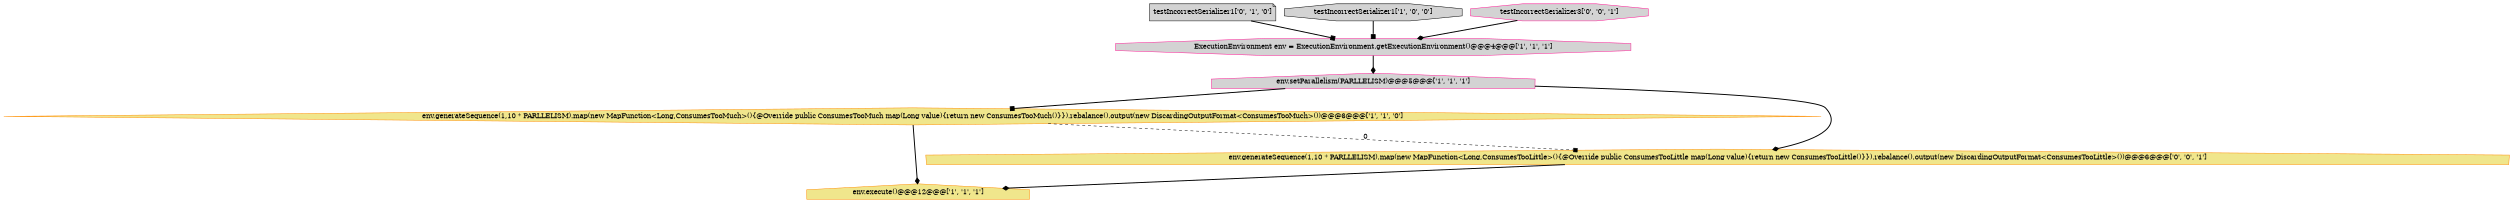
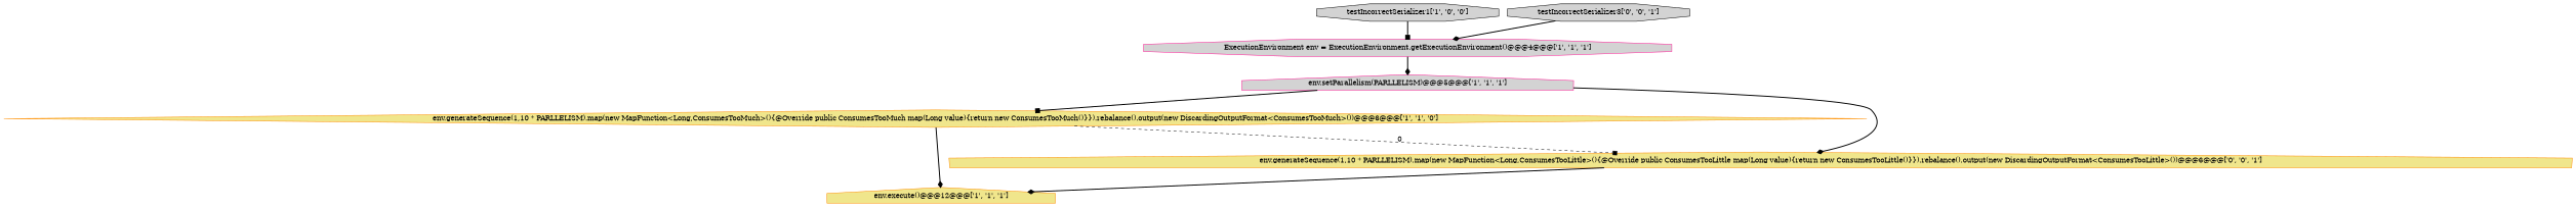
  digraph {
    node [color=deeppink fillcolor=lightgrey shape=house style=filled]
    edge [arrowhead=diamond style=bold]
    n1 [label="env.setParallelism(PARLLELISM)@@@5@@@['1', '1', '1']"]
    n2 [color=darkorange fillcolor=khaki label="env.generateSequence(1,10 * PARLLELISM).map(new MapFunction<Long,ConsumesTooMuch>(){@Override public ConsumesTooMuch map(Long value){return new ConsumesTooMuch()}}).rebalance().output(new DiscardingOutputFormat<ConsumesTooMuch>())@@@6@@@['1', '1', '0']" shape=diamond]
    n3 [color=darkorange fillcolor=khaki label="env.generateSequence(1,10 * PARLLELISM).map(new MapFunction<Long,ConsumesTooLittle>(){@Override public ConsumesTooLittle map(Long value){return new ConsumesTooLittle()}}).rebalance().output(new DiscardingOutputFormat<ConsumesTooLittle>())@@@6@@@['0', '0', '1']"]
    n4 [color=darkorange fillcolor=khaki label="env.execute()@@@12@@@['1', '1', '1']"]
-   n5 [color=black label="testIncorrectSerializer1['0', '1', '0']" shape=note]
    n6 [label="ExecutionEnvironment env = ExecutionEnvironment.getExecutionEnvironment()@@@4@@@['1', '1', '1']" shape=octagon]
    n7 [color=black label="testIncorrectSerializer1['1', '0', '0']" shape=octagon]
-   n8 [label="testIncorrectSerializer3['0', '0', '1']" shape=octagon]
+   n8 [color=black label="testIncorrectSerializer3['0', '0', '1']" shape=octagon]
    n1 -> n2 [arrowhead=box]
    n1 -> n3
    n2 -> n3 [arrowhead=box label=0 style=dashed]
    n2 -> n4
    n3 -> n4
-   n5 -> n6 [arrowhead=box]
    n6 -> n1
    n7 -> n6 [arrowhead=box]
    n8 -> n6
  }
